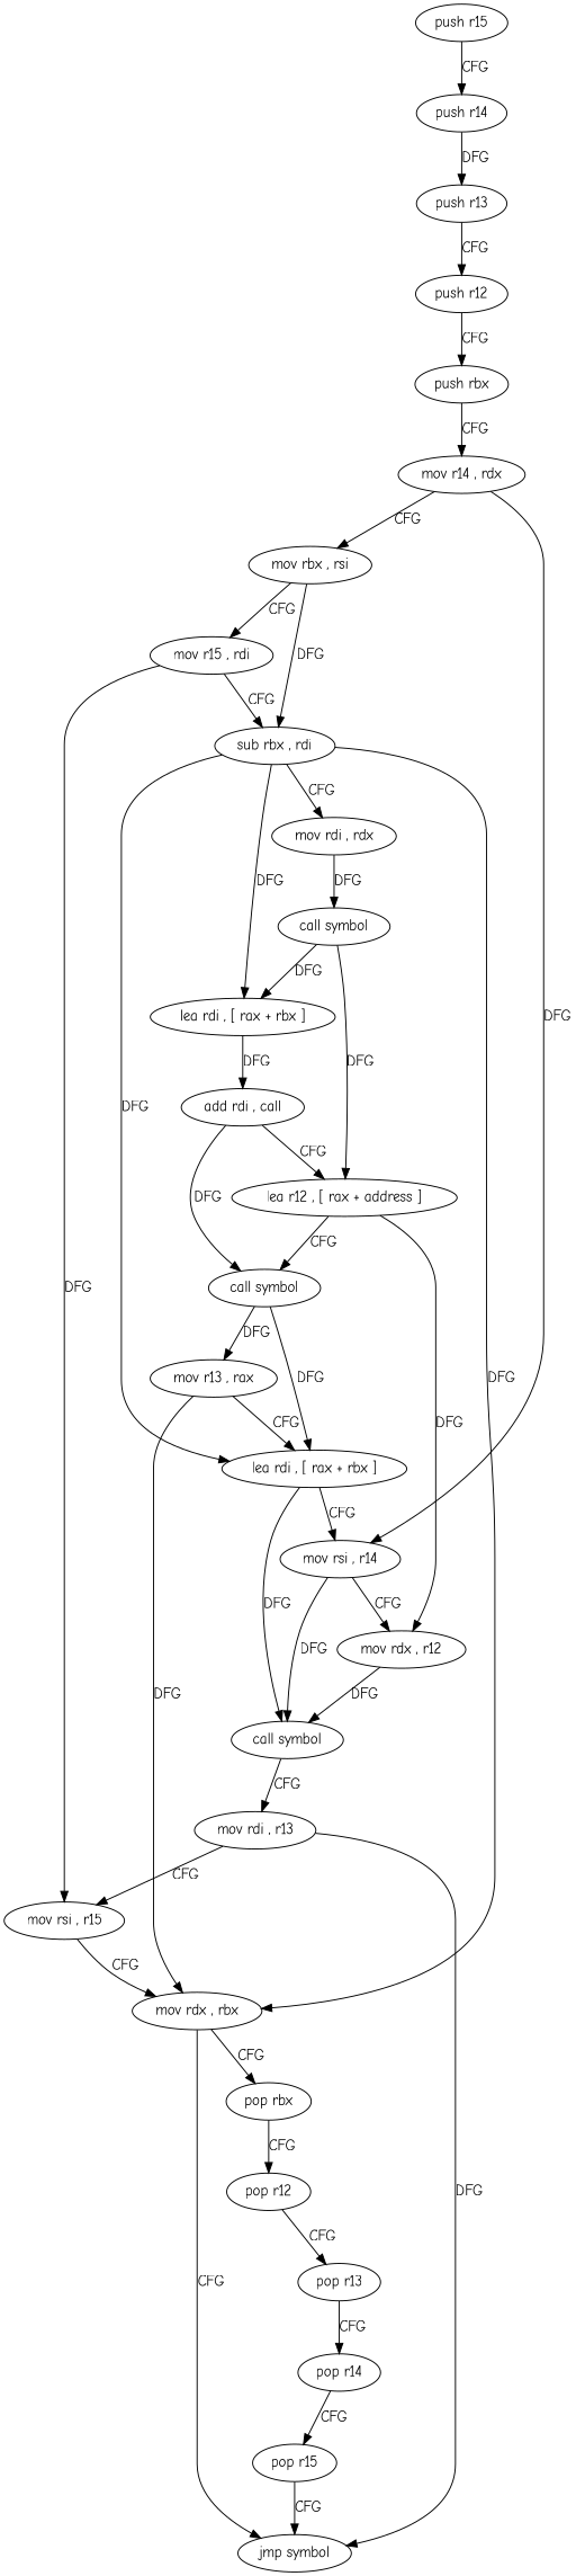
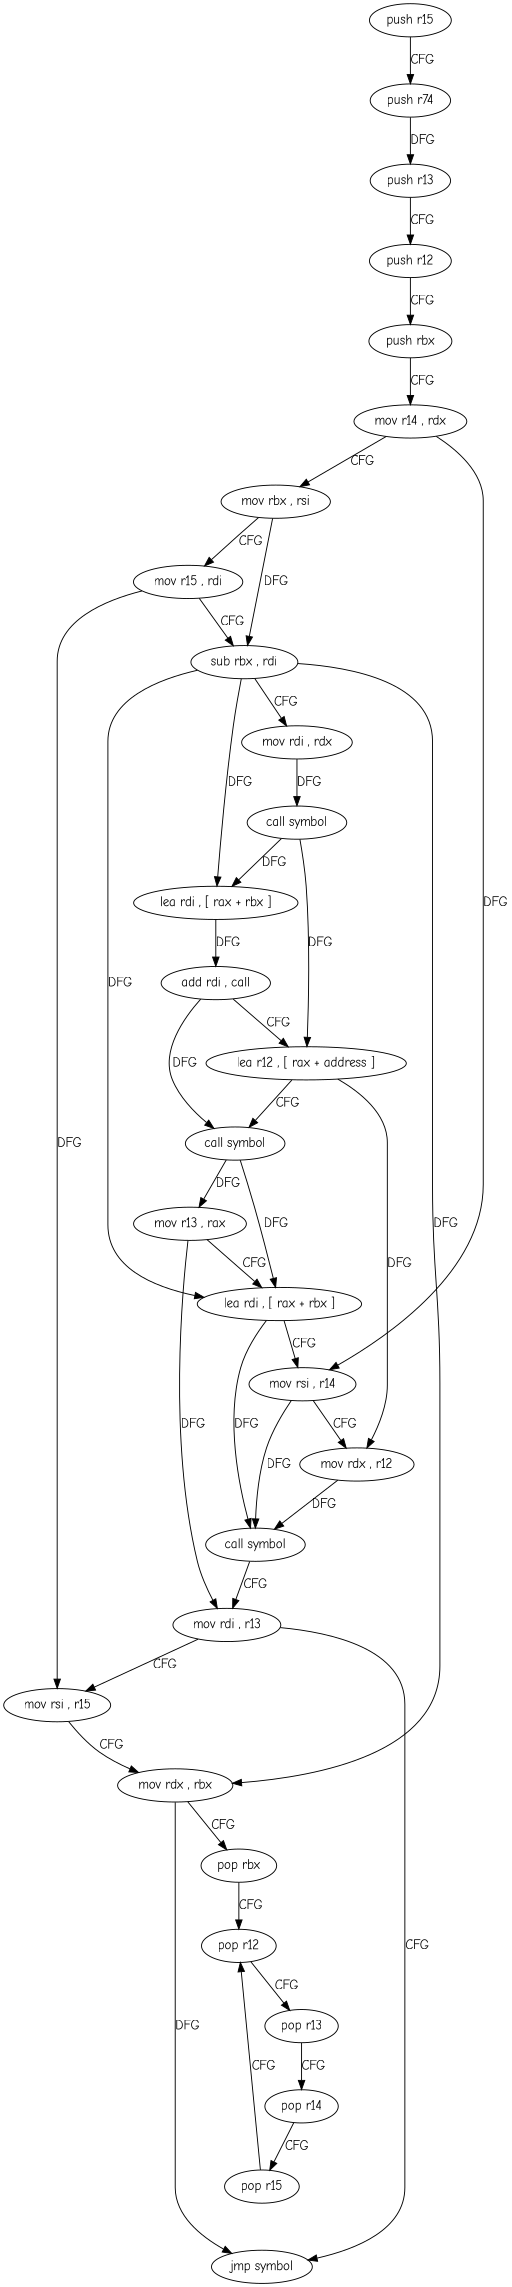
  digraph {
    fontname="Comic Neue"
    node [fontname="Comic Neue"]
    edge [fontname="Comic Neue"]
    n1 [label="push r15"]
-   n2 [label="push r14"]
+   n2 [label="push r74"]
    n3 [label="push r13"]
    n4 [label="push r12"]
    n5 [label="push rbx"]
    n6 [label="mov r14 , rdx"]
    n7 [label="mov rbx , rsi"]
    n8 [label="mov rsi , r14"]
    n9 [label="mov r15 , rdi"]
    n10 [label="sub rbx , rdi"]
    n11 [label="mov rdx , r12"]
    n12 [label="call symbol"]
    n13 [label="mov rsi , r15"]
    n14 [label="mov rdi , rdx"]
    n15 [label="lea rdi , [ rax + rbx ]"]
    n16 [label="lea rdi , [ rax + rbx ]"]
    n17 [label="mov rdx , rbx"]
    n18 [label="call symbol"]
    n19 [label="add rdi , call"]
    n20 [label="jmp symbol"]
    n21 [label="pop rbx"]
    n22 [label="lea r12 , [ rax + address ]"]
    n23 [label="call symbol"]
    n24 [label="mov r13 , rax"]
    n25 [label="mov rdi , r13"]
    n26 [label="pop r12"]
    n27 [label="pop r13"]
    n28 [label="pop r14"]
    n29 [label="pop r15"]
    n1 -> n2 [label=CFG]
    n2 -> n3 [label=DFG]
    n3 -> n4 [label=CFG]
    n4 -> n5 [label=CFG]
    n5 -> n6 [label=CFG]
    n6 -> n7 [label=CFG]
    n6 -> n8 [label=DFG]
    n7 -> n9 [label=CFG]
    n7 -> n10 [label=DFG]
    n8 -> n11 [label=CFG]
    n8 -> n12 [label=DFG]
    n9 -> n10 [label=CFG]
    n9 -> n13 [label=DFG]
    n10 -> n14 [label=CFG]
    n10 -> n15 [label=DFG]
    n10 -> n16 [label=DFG]
    n10 -> n17 [label=DFG]
    n11 -> n12 [label=DFG]
    n12 -> n25 [label=CFG]
    n13 -> n17 [label=CFG]
    n14 -> n18 [label=DFG]
    n15 -> n19 [label=DFG]
    n16 -> n8 [label=CFG]
    n16 -> n12 [label=DFG]
-   n17 -> n20 [label=CFG]
+   n17 -> n20 [label=DFG]
    n17 -> n21 [label=CFG]
    n18 -> n15 [label=DFG]
    n18 -> n22 [label=DFG]
    n19 -> n22 [label=CFG]
    n19 -> n23 [label=DFG]
    n21 -> n26 [label=CFG]
    n22 -> n11 [label=DFG]
    n22 -> n23 [label=CFG]
    n23 -> n16 [label=DFG]
    n23 -> n24 [label=DFG]
    n24 -> n16 [label=CFG]
-   n24 -> n17 [label=DFG]
+   n24 -> n25 [label=DFG]
    n25 -> n13 [label=CFG]
-   n25 -> n20 [label=DFG]
+   n25 -> n20 [label=CFG]
    n26 -> n27 [label=CFG]
    n27 -> n28 [label=CFG]
    n28 -> n29 [label=CFG]
-   n29 -> n20 [label=CFG]
+   n29 -> n26 [label=CFG]
  }
